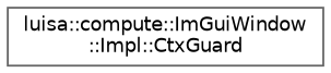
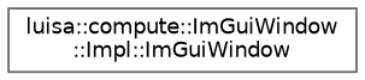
  digraph {
    rankdir=LR
-   n1 [color=grey40 fillcolor=white fontname=Helvetica fontsize=10 height=0.2 label="luisa::compute::ImGuiWindow\l::Impl::CtxGuard" shape=box style=filled width=0.4]
+   n1 [color=grey40 fillcolor=white fontname=Helvetica fontsize=10 height=0.2 label="luisa::compute::ImGuiWindow\l::Impl::ImGuiWindow" shape=box style=filled width=0.4]
  }
